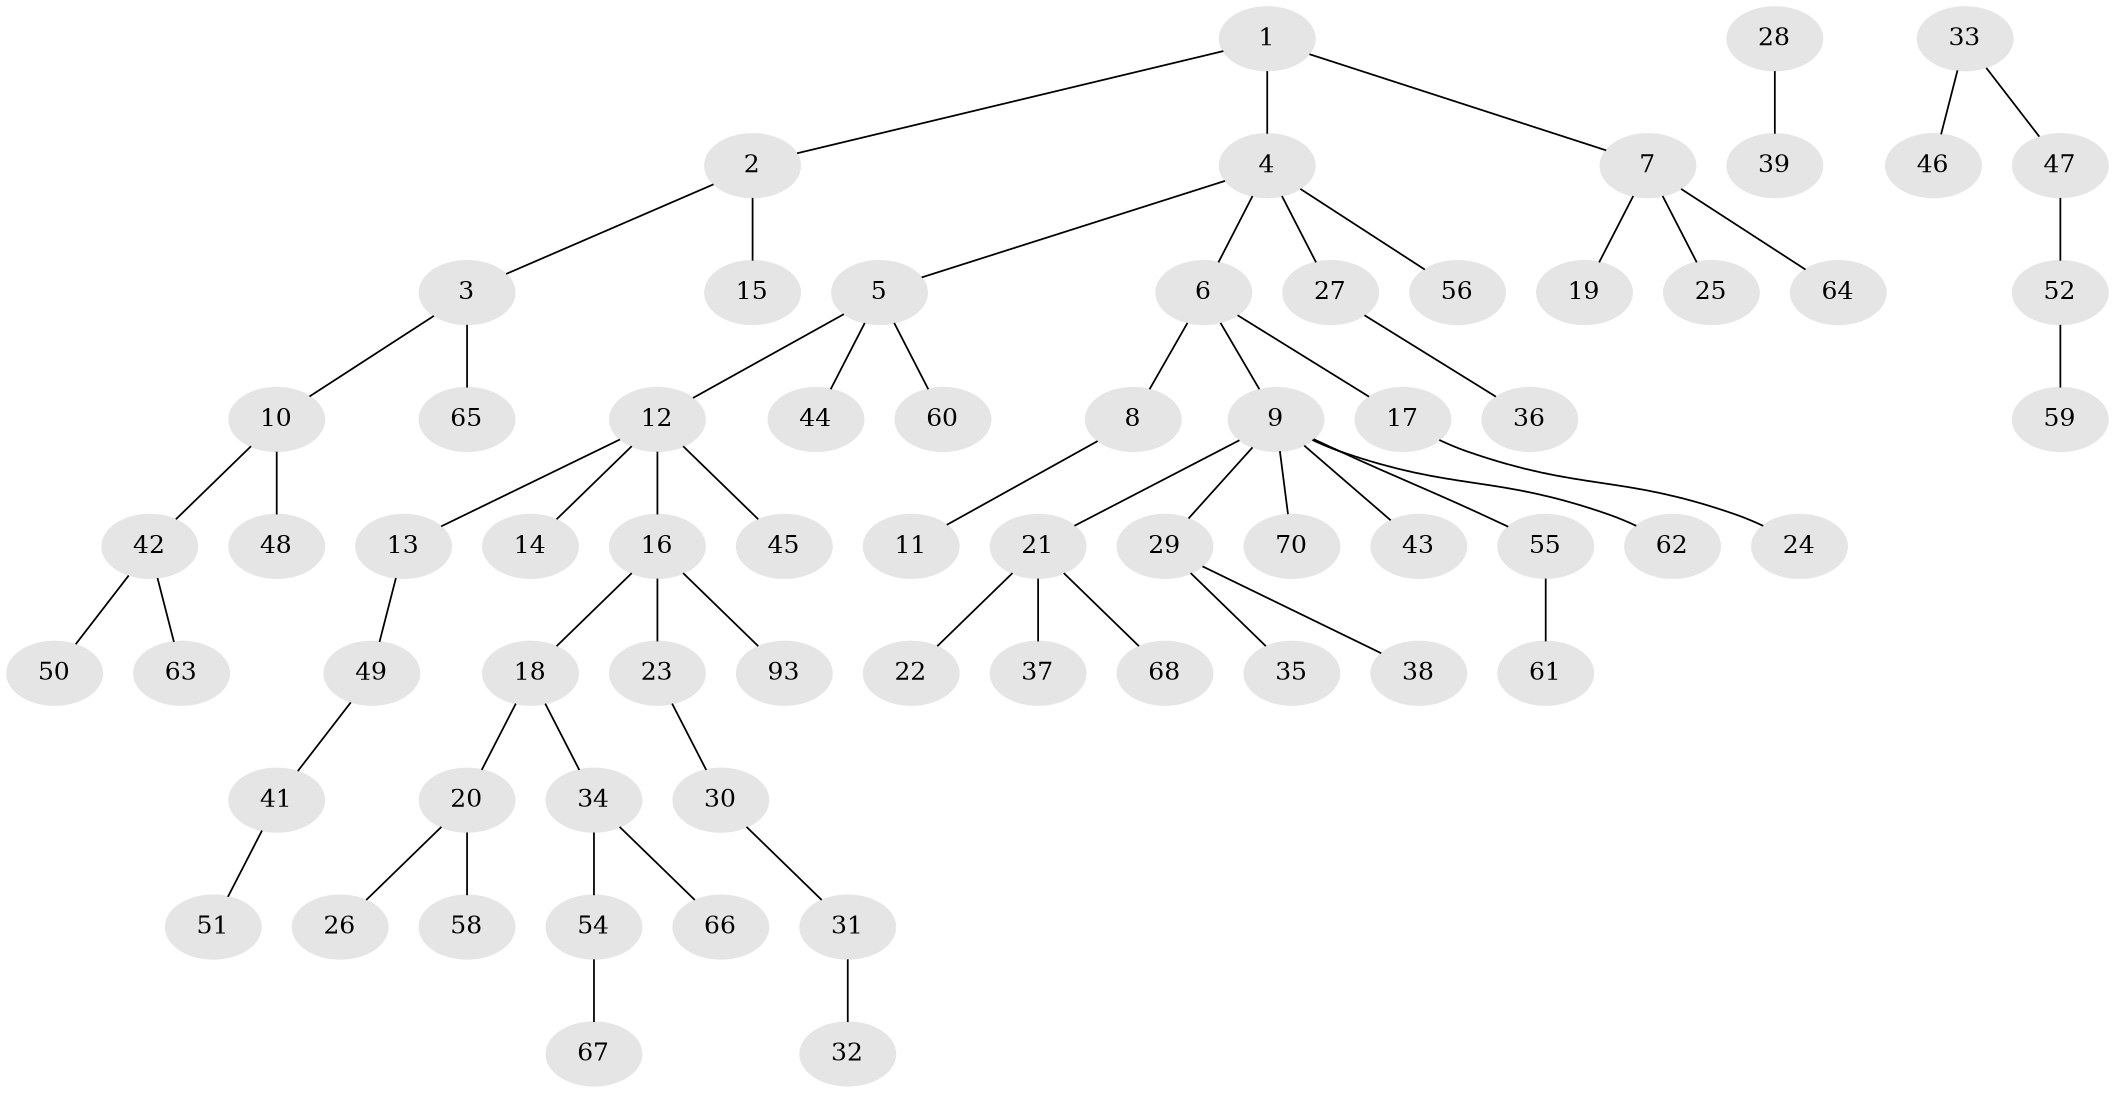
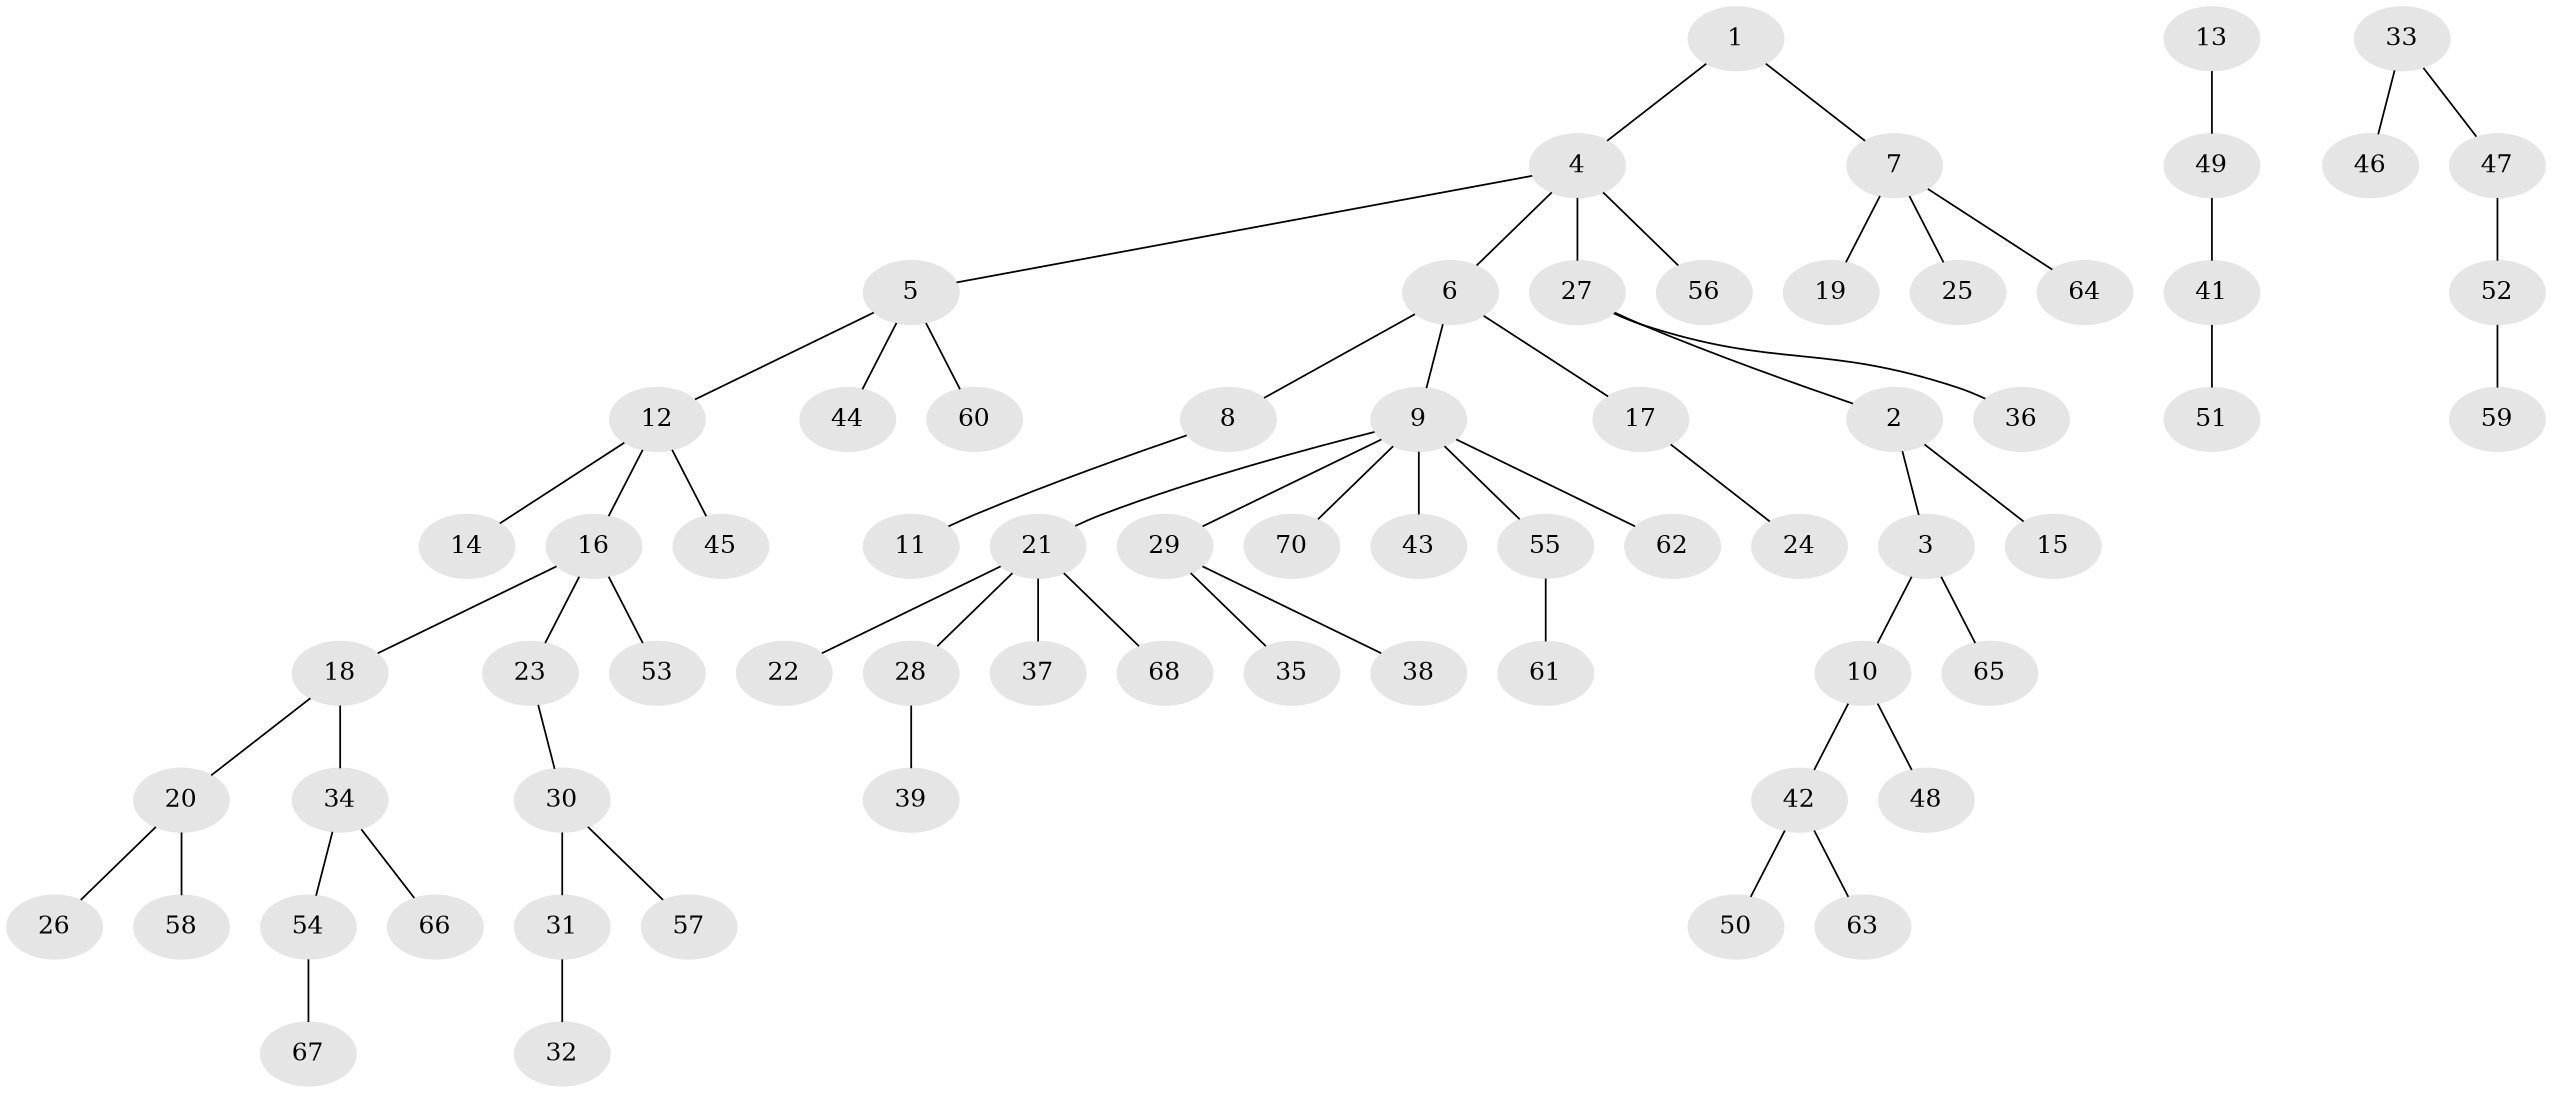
  graph {
    node [color=gray90 style=filled]
    1
    2
    4
    7
    3
    15
    5
    6
    27
    56
    19
    25
    64
    10
    65
    42
    48
    12
    44
    60
    8
    9
    17
    36
    13
    14
    16
    45
    11
    21
    29
    n32 [label=70]
    43
    55
    62
    24
    22
    28
    37
    68
    35
    38
    61
    50
    63
    49
    18
    23
-   53 [label=93]
+   53
    41
    20
    34
    30
    26
    58
    54
    66
    39
    31
+   57
    32
    33
    46
    47
    52
    51
    67
    59
-   1 -- 2
+   27 -- 2
    1 -- 4
    1 -- 7
    2 -- 3
    2 -- 15
    4 -- 5
    4 -- 6
    4 -- 27
    4 -- 56
    7 -- 19
    7 -- 25
    7 -- 64
    3 -- 10
    3 -- 65
    5 -- 12
    5 -- 44
    5 -- 60
    6 -- 8
    6 -- 9
    6 -- 17
    27 -- 36
    10 -- 42
    10 -- 48
    42 -- 50
    42 -- 63
-   12 -- 13
    12 -- 14
    12 -- 16
    12 -- 45
    8 -- 11
    9 -- 21
    9 -- 29
    9 -- n32
    9 -- 43
    9 -- 55
    9 -- 62
    17 -- 24
    13 -- 49
    16 -- 18
    16 -- 23
    16 -- 53
    21 -- 22
+   21 -- 28
    21 -- 37
    21 -- 68
    29 -- 35
    29 -- 38
    55 -- 61
    28 -- 39
    49 -- 41
    18 -- 20
    18 -- 34
    23 -- 30
    41 -- 51
    20 -- 26
    20 -- 58
    34 -- 54
    34 -- 66
    30 -- 31
+   30 -- 57
    54 -- 67
    31 -- 32
    33 -- 46
    33 -- 47
    47 -- 52
    52 -- 59
  }
